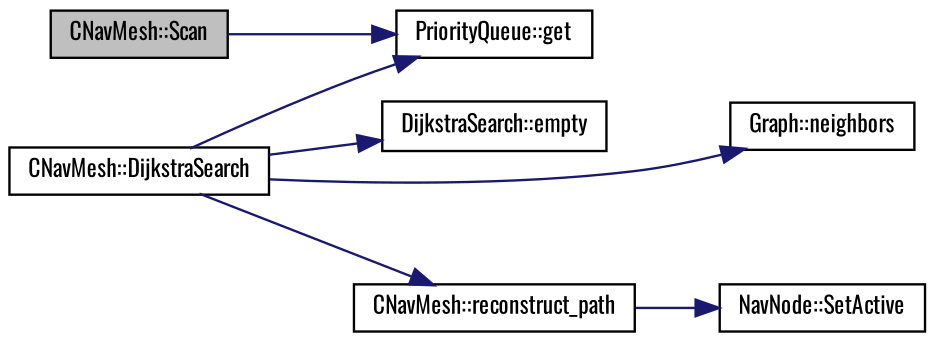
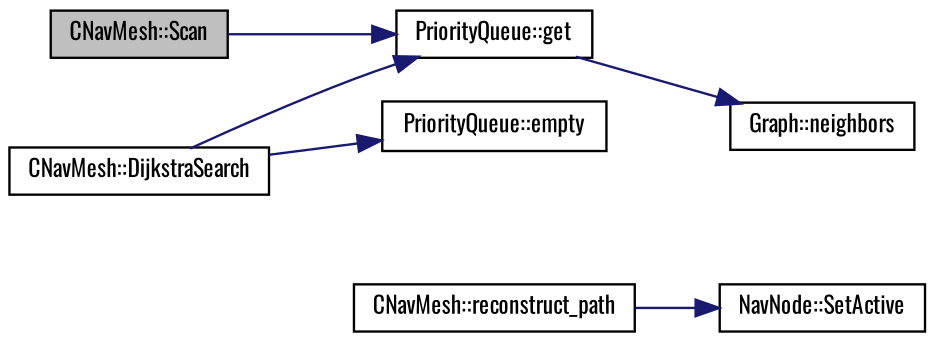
  digraph {
    fontname=Oswald
    rankdir=LR
    node [color=black fillcolor=white fontname=Oswald fontsize=10 shape=record style=filled]
    edge [color=midnightblue fontname=Oswald fontsize=10 labelfontname=Helvetica labelfontsize=10 style=solid]
    n1 [fillcolor=grey75 fontcolor=black height=0.2 label="CNavMesh::Scan" width=0.4]
    n2 [height=0.2 label="PriorityQueue::get" width=0.4]
    n3 [height=0.2 label="CNavMesh::DijkstraSearch" width=0.4]
-   n4 [height=0.2 label="DijkstraSearch::empty" width=0.4]
+   n4 [height=0.2 label="PriorityQueue::empty" width=0.4]
    n5 [height=0.2 label="Graph::neighbors" width=0.4]
    n6 [height=0.2 label="CNavMesh::reconstruct_path" width=0.4]
    n7 [height=0.2 label="NavNode::SetActive" width=0.4]
    n1 -> n2
    n3 -> n2
    n3 -> n4
-   n3 -> n5
-   n3 -> n6
+   n2 -> n5
    n6 -> n7
  }
